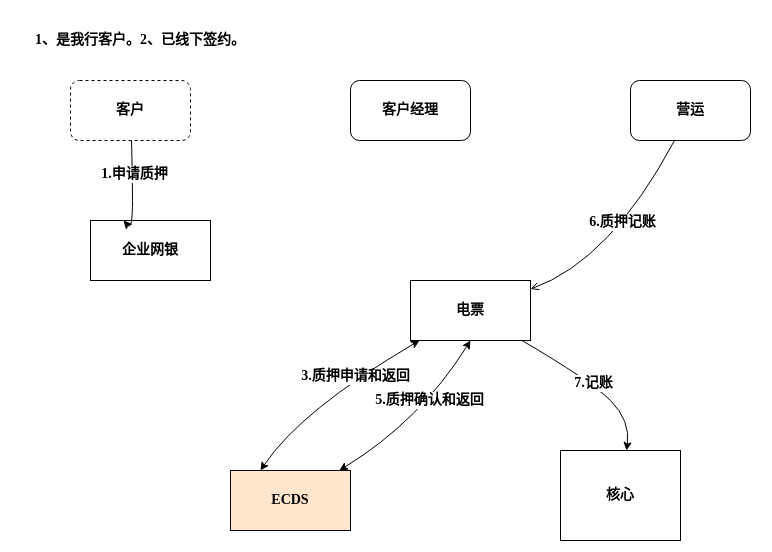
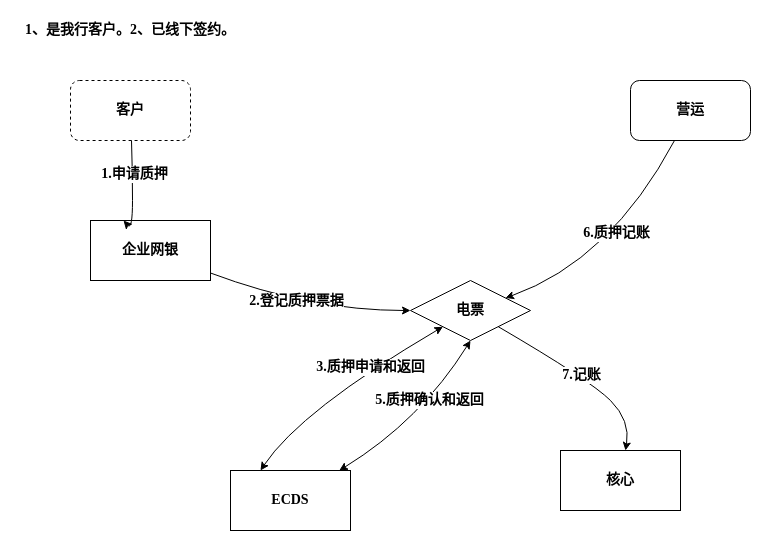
  <mxCell id="0" />
  <mxCell id="1" parent="0" />
  <mxCell id="2" value="客户" style="rounded=1;whiteSpace=wrap;html=1;fontFamily=Verdana;fontStyle=1;fontSize=14;dashed=1;" parent="1" vertex="1"><mxGeometry x="70" y="80" width="120" height="60" as="geometry" /></mxCell>
- <mxCell id="3" value="客户经理" style="rounded=1;whiteSpace=wrap;html=1;fontFamily=Verdana;fontStyle=1;fontSize=14;" parent="1" vertex="1"><mxGeometry x="350" y="80" width="120" height="60" as="geometry" /></mxCell>
  <mxCell id="4" value="营运" style="rounded=1;whiteSpace=wrap;html=1;fontFamily=Verdana;fontStyle=1;fontSize=14;" parent="1" vertex="1"><mxGeometry x="630" y="80" width="120" height="60" as="geometry" /></mxCell>
  <mxCell id="5" value="企业网银" style="rounded=0;whiteSpace=wrap;html=1;fontFamily=Verdana;fontStyle=1;fontSize=14;" parent="1" vertex="1"><mxGeometry x="90" y="220" width="120" height="60" as="geometry" /></mxCell>
- <mxCell id="6" value="电票" style="rounded=0;whiteSpace=wrap;html=1;fontFamily=Verdana;fontStyle=1;fontSize=14;" parent="1" vertex="1"><mxGeometry x="410" y="280" width="120" height="60" as="geometry" /></mxCell>
- <mxCell id="7" value="ECDS" style="rounded=0;whiteSpace=wrap;html=1;fontFamily=Verdana;fontStyle=1;fontSize=14;fillColor=#ffe6cc;" parent="1" vertex="1"><mxGeometry x="230" y="470" width="120" height="60" as="geometry" /></mxCell>
- <mxCell id="8" value="核心" style="rounded=0;whiteSpace=wrap;html=1;fontFamily=Verdana;fontStyle=1;fontSize=14;" parent="1" vertex="1"><mxGeometry x="560" y="450" width="120" height="90" as="geometry" /></mxCell>
+ <mxCell id="6" value="电票" style="rhombus;whiteSpace=wrap;html=1;fontFamily=Verdana;fontStyle=1;fontSize=14;" parent="1" vertex="1"><mxGeometry x="410" y="280" width="120" height="60" as="geometry" /></mxCell>
+ <mxCell id="7" value="ECDS" style="rounded=0;whiteSpace=wrap;html=1;fontFamily=Verdana;fontStyle=1;fontSize=14;" parent="1" vertex="1"><mxGeometry x="230" y="470" width="120" height="60" as="geometry" /></mxCell>
+ <mxCell id="8" value="核心" style="rounded=0;whiteSpace=wrap;html=1;fontFamily=Verdana;fontStyle=1;fontSize=14;" parent="1" vertex="1"><mxGeometry x="560" y="450" width="120" height="60" as="geometry" /></mxCell>
  <mxCell id="9" value="" style="curved=1;endArrow=classic;html=1;fontFamily=Verdana;fontStyle=1;fontSize=14;" parent="1" source="2" target="5" edge="1"><mxGeometry width="50" height="50" relative="1" as="geometry"><mxPoint x="-40" y="300" as="sourcePoint" /><mxPoint x="10" y="250" as="targetPoint" /><Array as="points"><mxPoint x="132" y="170" /><mxPoint x="132" y="230" /></Array></mxGeometry></mxCell>
  <mxCell id="10" value="1.申请质押&lt;br style=&quot;font-size: 14px;&quot;&gt;" style="text;html=1;resizable=0;points=[];align=center;verticalAlign=middle;labelBackgroundColor=#ffffff;fontFamily=Verdana;fontStyle=1;fontSize=14;" parent="9" vertex="1" connectable="0"><mxGeometry x="-0.337" y="1" relative="1" as="geometry"><mxPoint as="offset" /></mxGeometry></mxCell>
- <mxCell id="11" value="1、是我行客户。2、已线下签约。&lt;br style=&quot;font-size: 14px;&quot;&gt;" style="text;html=1;strokeColor=none;fillColor=none;align=center;verticalAlign=middle;whiteSpace=wrap;rounded=0;fontFamily=Verdana;fontStyle=1;fontSize=14;" parent="1" vertex="1"><mxGeometry x="30" y="30" width="220" height="20" as="geometry" /></mxCell>
+ <mxCell id="11" value="1、是我行客户。2、已线下签约。&lt;br style=&quot;font-size: 14px;&quot;&gt;" style="text;html=1;strokeColor=none;fillColor=none;align=center;verticalAlign=middle;whiteSpace=wrap;rounded=0;fontFamily=Verdana;fontStyle=1;fontSize=14;" parent="1" vertex="1"><mxGeometry x="20" y="20" width="220" height="20" as="geometry" /></mxCell>
+ <mxCell id="12" value="" style="curved=1;endArrow=classic;html=1;fontFamily=Verdana;fontStyle=1;fontSize=14;" parent="1" source="5" target="6" edge="1"><mxGeometry width="50" height="50" relative="1" as="geometry"><mxPoint x="360" y="280" as="sourcePoint" /><mxPoint x="410" y="230" as="targetPoint" /><Array as="points"><mxPoint x="310" y="310" /></Array></mxGeometry></mxCell>
+ <mxCell id="13" value="2.登记质押票据&lt;br style=&quot;font-size: 14px;&quot;&gt;" style="text;html=1;resizable=0;points=[];align=center;verticalAlign=middle;labelBackgroundColor=#ffffff;fontFamily=Verdana;fontStyle=1;fontSize=14;" parent="12" vertex="1" connectable="0"><mxGeometry x="0.143" y="5" relative="1" as="geometry"><mxPoint x="-25.5" y="-5" as="offset" /></mxGeometry></mxCell>
  <mxCell id="14" value="" style="endArrow=classic;startArrow=classic;html=1;exitX=0.25;exitY=0;exitDx=0;exitDy=0;curved=1;fontFamily=Verdana;fontStyle=1;fontSize=14;" parent="1" source="7" target="6" edge="1"><mxGeometry width="50" height="50" relative="1" as="geometry"><mxPoint x="390" y="490" as="sourcePoint" /><mxPoint x="440" y="440" as="targetPoint" /><Array as="points"><mxPoint x="300" y="410" /></Array></mxGeometry></mxCell>
  <mxCell id="15" value="3.质押申请和返回&lt;br style=&quot;font-size: 14px;&quot;&gt;" style="text;html=1;resizable=0;points=[];align=center;verticalAlign=middle;labelBackgroundColor=#ffffff;fontFamily=Verdana;fontStyle=1;fontSize=14;" parent="14" vertex="1" connectable="0"><mxGeometry x="0.294" y="2" relative="1" as="geometry"><mxPoint as="offset" /></mxGeometry></mxCell>
  <mxCell id="16" value="" style="endArrow=classic;startArrow=classic;html=1;entryX=0.5;entryY=1;entryDx=0;entryDy=0;curved=1;fontFamily=Verdana;fontStyle=1;fontSize=14;" parent="1" source="7" target="6" edge="1"><mxGeometry width="50" height="50" relative="1" as="geometry"><mxPoint x="460" y="420" as="sourcePoint" /><mxPoint x="510" y="370" as="targetPoint" /><Array as="points"><mxPoint x="420" y="420" /></Array></mxGeometry></mxCell>
  <mxCell id="17" value="5.质押确认和返回&lt;br style=&quot;font-size: 14px;&quot;&gt;" style="text;html=1;resizable=0;points=[];align=center;verticalAlign=middle;labelBackgroundColor=#ffffff;fontFamily=Verdana;fontStyle=1;fontSize=14;" parent="16" vertex="1" connectable="0"><mxGeometry x="0.229" y="4" relative="1" as="geometry"><mxPoint as="offset" /></mxGeometry></mxCell>
- <mxCell id="18" value="" style="curved=1;endArrow=open;html=1;fontFamily=Verdana;fontStyle=1;fontSize=14;" parent="1" source="4" target="6" edge="1"><mxGeometry width="50" height="50" relative="1" as="geometry"><mxPoint x="670" y="270" as="sourcePoint" /><mxPoint x="720" y="220" as="targetPoint" /><Array as="points"><mxPoint x="610" y="260" /></Array></mxGeometry></mxCell>
+ <mxCell id="18" value="" style="curved=1;endArrow=classic;html=1;fontFamily=Verdana;fontStyle=1;fontSize=14;" parent="1" source="4" target="6" edge="1"><mxGeometry width="50" height="50" relative="1" as="geometry"><mxPoint x="670" y="270" as="sourcePoint" /><mxPoint x="720" y="220" as="targetPoint" /><Array as="points"><mxPoint x="610" y="260" /></Array></mxGeometry></mxCell>
  <mxCell id="19" value="6.质押记账&lt;br style=&quot;font-size: 14px;&quot;&gt;" style="text;html=1;resizable=0;points=[];align=center;verticalAlign=middle;labelBackgroundColor=#ffffff;fontFamily=Verdana;fontStyle=1;fontSize=14;" parent="18" vertex="1" connectable="0"><mxGeometry x="-0.119" y="-8" relative="1" as="geometry"><mxPoint as="offset" /></mxGeometry></mxCell>
  <mxCell id="20" value="7.记账" style="curved=1;endArrow=classic;html=1;fontFamily=Verdana;fontStyle=1;fontSize=14;" parent="1" source="6" target="8" edge="1"><mxGeometry width="50" height="50" relative="1" as="geometry"><mxPoint x="710" y="400" as="sourcePoint" /><mxPoint x="760" y="350" as="targetPoint" /><Array as="points"><mxPoint x="590" y="380" /><mxPoint x="630" y="420" /></Array></mxGeometry></mxCell>
